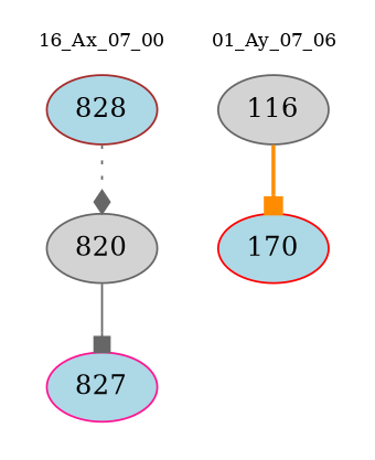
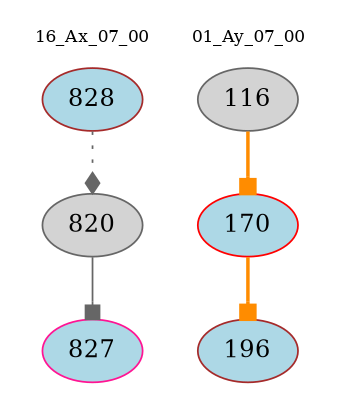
  digraph {
    node [color=brown fillcolor=lightblue style=filled]
    edge [arrowhead=box color=gray40 style=bold]
    n1 [label=828]
    n2 [color=gray40 fillcolor=lightgrey label=820]
    n3 [color=deeppink label=827]
    n4 [color=gray40 fillcolor=lightgrey label=116]
    n5 [color=red label=170]
+   n6 [label=196]
    subgraph cluster_1 {
      color=white
      fontsize=10
      label="16_Ax_07_00"
      n1
      n2
      n3
    }
    subgraph cluster_2 {
      color=white
      fontsize=10
-     label="01_Ay_07_06"
+     label="01_Ay_07_00"
      n4
      n5
+     n6
    }
    n1 -> n2 [arrowhead=diamond style=dotted]
    n2 -> n3 [style=solid]
    n4 -> n5 [color=darkorange]
+   n5 -> n6 [color=darkorange]
  }
